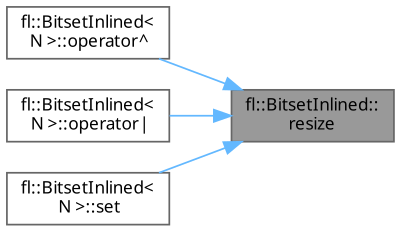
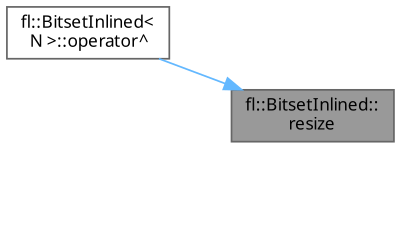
  digraph {
    fontname="Noto Sans"
    rankdir=RL
    node [color=grey40 fillcolor=white fontname="Noto Sans" fontsize=10 shape=box style=filled]
    edge [color=steelblue1 dir=back fontname="Noto Sans" fontsize=10 labelfontname=Helvetica labelfontsize=10 style=solid]
    n1 [color=gray40 fillcolor=grey60 fontcolor=black height=0.2 label="fl::BitsetInlined::\lresize" width=0.4]
    n2 [height=0.2 label="fl::BitsetInlined\<\l N \>::operator^" width=0.4]
-   n3 [height=0.2 label="fl::BitsetInlined\<\l N \>::operator\|" width=0.4]
-   n4 [height=0.2 label="fl::BitsetInlined\<\l N \>::set" width=0.4]
    n1 -> n2
-   n1 -> n3
-   n1 -> n4
  }
